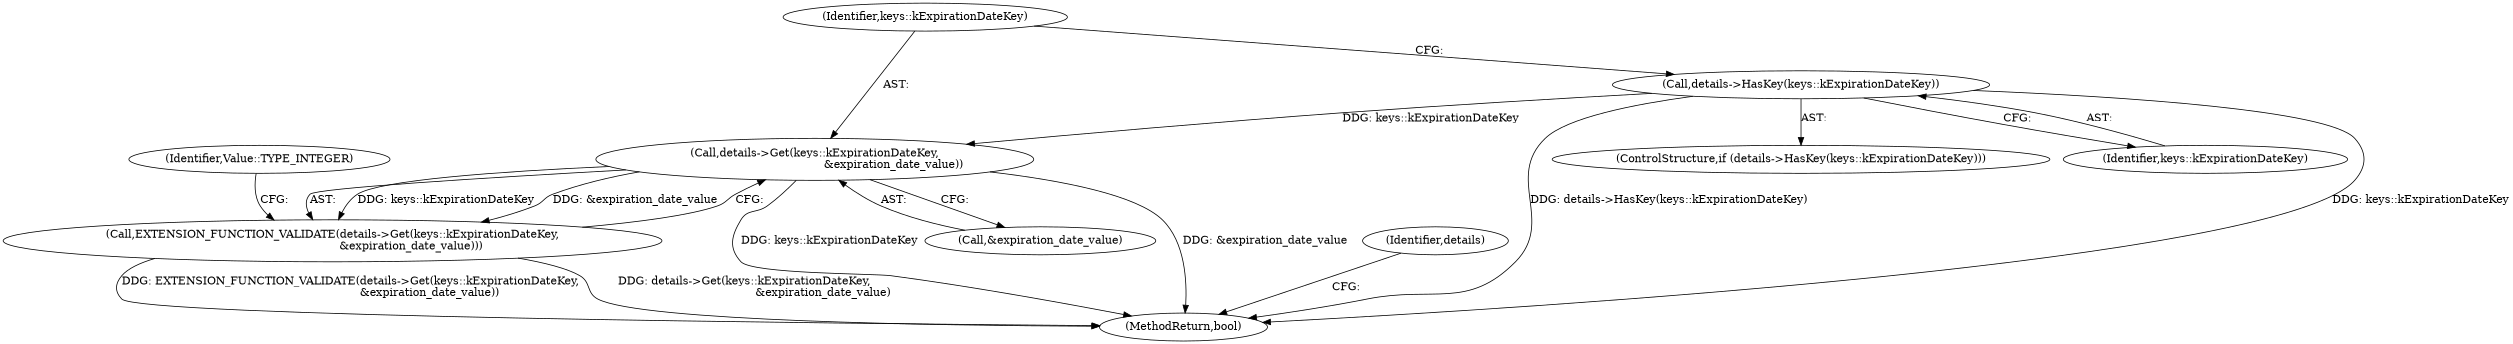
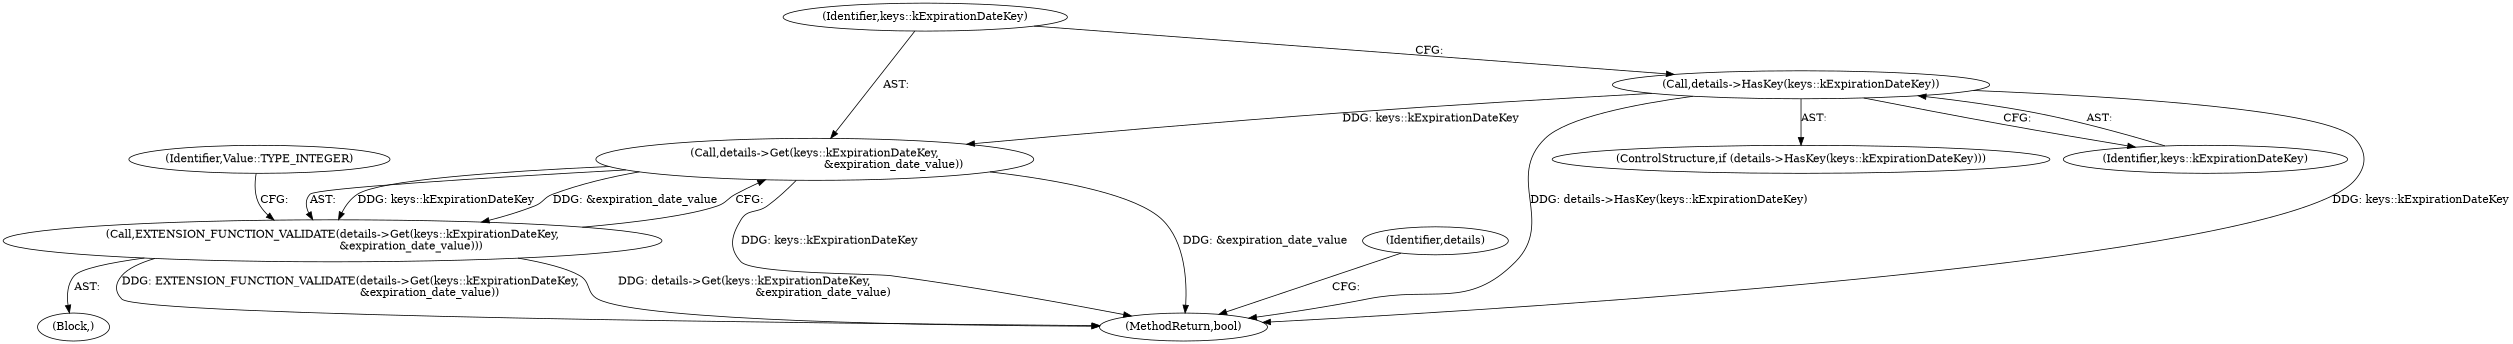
  digraph {
    n1 [label="(Call,details->Get(keys::kExpirationDateKey,\n                                             &expiration_date_value))"]
    n2 [label="(Call,EXTENSION_FUNCTION_VALIDATE(details->Get(keys::kExpirationDateKey,\n                                             &expiration_date_value)))"]
-   n3 [label="(Call,&expiration_date_value)"]
    n4 [label="(MethodReturn,bool)"]
+   n5 [label="(Block,)"]
    n6 [label="(Call,details->HasKey(keys::kExpirationDateKey))"]
    n7 [label="(ControlStructure,if (details->HasKey(keys::kExpirationDateKey)))"]
    n8 [label="(Identifier,keys::kExpirationDateKey)"]
    n9 [label="(Identifier,Value::TYPE_INTEGER)"]
    n10 [label="(Identifier,keys::kExpirationDateKey)"]
    n11 [label="(Identifier,details)"]
    n1 -> n2 [label="AST: "]
    n1 -> n2 [label="DDG: keys::kExpirationDateKey"]
    n1 -> n2 [label="DDG: &expiration_date_value"]
-   n1 -> n3 [label="CFG: "]
    n1 -> n4 [label="DDG: keys::kExpirationDateKey"]
    n1 -> n4 [label="DDG: &expiration_date_value"]
    n2 -> n1 [label="CFG: "]
    n2 -> n4 [label="DDG: EXTENSION_FUNCTION_VALIDATE(details->Get(keys::kExpirationDateKey,\n                                             &expiration_date_value))"]
    n2 -> n4 [label="DDG: details->Get(keys::kExpirationDateKey,\n                                             &expiration_date_value)"]
-   n3 -> n1 [label="AST: "]
+   n2 -> n5 [label="AST: "]
    n6 -> n1 [label="DDG: keys::kExpirationDateKey"]
    n6 -> n4 [label="DDG: details->HasKey(keys::kExpirationDateKey)"]
    n6 -> n4 [label="DDG: keys::kExpirationDateKey"]
    n6 -> n7 [label="AST: "]
    n6 -> n8 [label="CFG: "]
    n8 -> n6 [label="AST: "]
    n9 -> n2 [label="CFG: "]
    n10 -> n1 [label="AST: "]
    n10 -> n6 [label="CFG: "]
    n11 -> n4 [label="CFG: "]
  }
